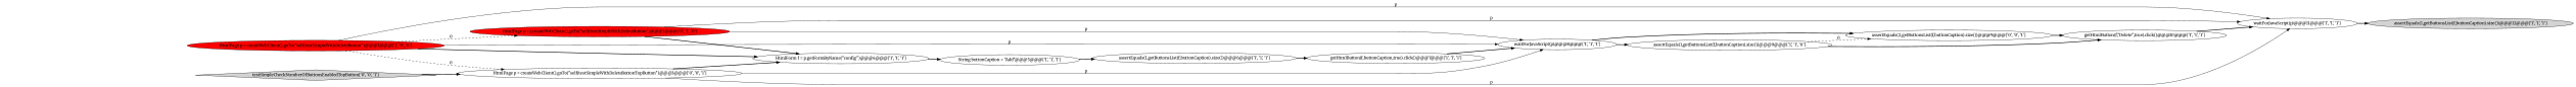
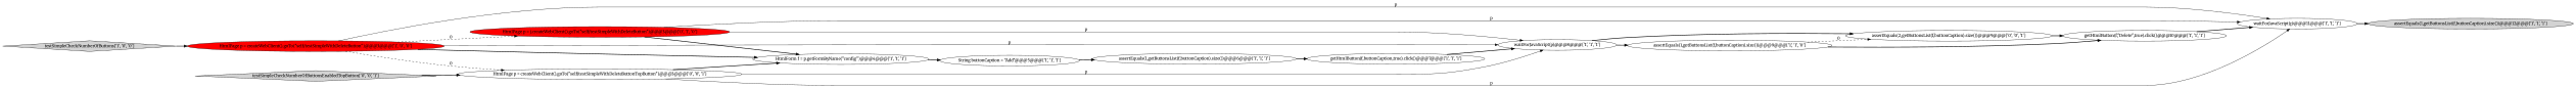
  digraph {
    fontname=Merriweather
    rankdir=LR
    node [fillcolor=white fontname=Merriweather shape=ellipse style=filled]
    edge [fontname=Merriweather style=bold]
    n1 [label="assertEquals(2,getButtonsList(f,buttonCaption).size())@@@9@@@['0', '0', '1']"]
    n2 [label="getHtmlButton(f,\"Delete\",true).click()@@@10@@@['1', '1', '1']"]
    n3 [label="waitForJavaScript(p)@@@11@@@['1', '1', '1']"]
    n4 [label="waitForJavaScript(p)@@@8@@@['1', '1', '1']"]
    n5 [label="assertEquals(1,getButtonsList(f,buttonCaption).size())@@@9@@@['1', '1', '0']"]
    n6 [label="assertEquals(1,getButtonsList(f,buttonCaption).size())@@@6@@@['1', '1', '1']"]
    n7 [label="getHtmlButton(f,buttonCaption,true).click()@@@7@@@['1', '1', '1']"]
    n8 [label="String buttonCaption = \"Add\"@@@5@@@['1', '1', '1']"]
    n9 [fillcolor=red label="HtmlPage p = j.createWebClient().goTo(\"self/testSimpleWithDeleteButton\")@@@3@@@['0', '1', '0']"]
    n10 [label="HtmlForm f = p.getFormByName(\"config\")@@@4@@@['1', '1', '1']"]
    n11 [fillcolor=lightgray label="assertEquals(1,getButtonsList(f,buttonCaption).size())@@@12@@@['1', '1', '1']"]
    n12 [fillcolor=red label="HtmlPage p = createWebClient().goTo(\"self/testSimpleWithDeleteButton\")@@@3@@@['1', '0', '0']"]
    n13 [label="HtmlPage p = createWebClient().goTo(\"self/testSimpleWithDeleteButtonTopButton\")@@@3@@@['0', '0', '1']"]
+   n14 [fillcolor=lightgray label="testSimpleCheckNumberOfButtons['1', '0', '0']" shape=diamond]
    n15 [fillcolor=lightgray label="testSimpleCheckNumberOfButtonsEnabledTopButton['0', '0', '1']" shape=diamond]
    n1 -> n2
    n2 -> n3
    n3 -> n11
    n4 -> n1
    n4 -> n5
    n5 -> n1 [label=0 style=dashed]
    n5 -> n2
    n6 -> n7
    n7 -> n4
    n8 -> n6
    n9 -> n3 [label=p style=solid]
    n9 -> n4 [label=p style=solid]
    n9 -> n10
    n10 -> n8
    n12 -> n3 [label=p style=solid]
    n12 -> n4 [label=p style=solid]
    n12 -> n9 [label=0 style=dashed]
    n12 -> n10
    n12 -> n13 [label=0 style=dashed]
    n13 -> n3 [label=p style=solid]
    n13 -> n4 [label=p style=solid]
    n13 -> n10
+   n14 -> n12
    n15 -> n13
  }
